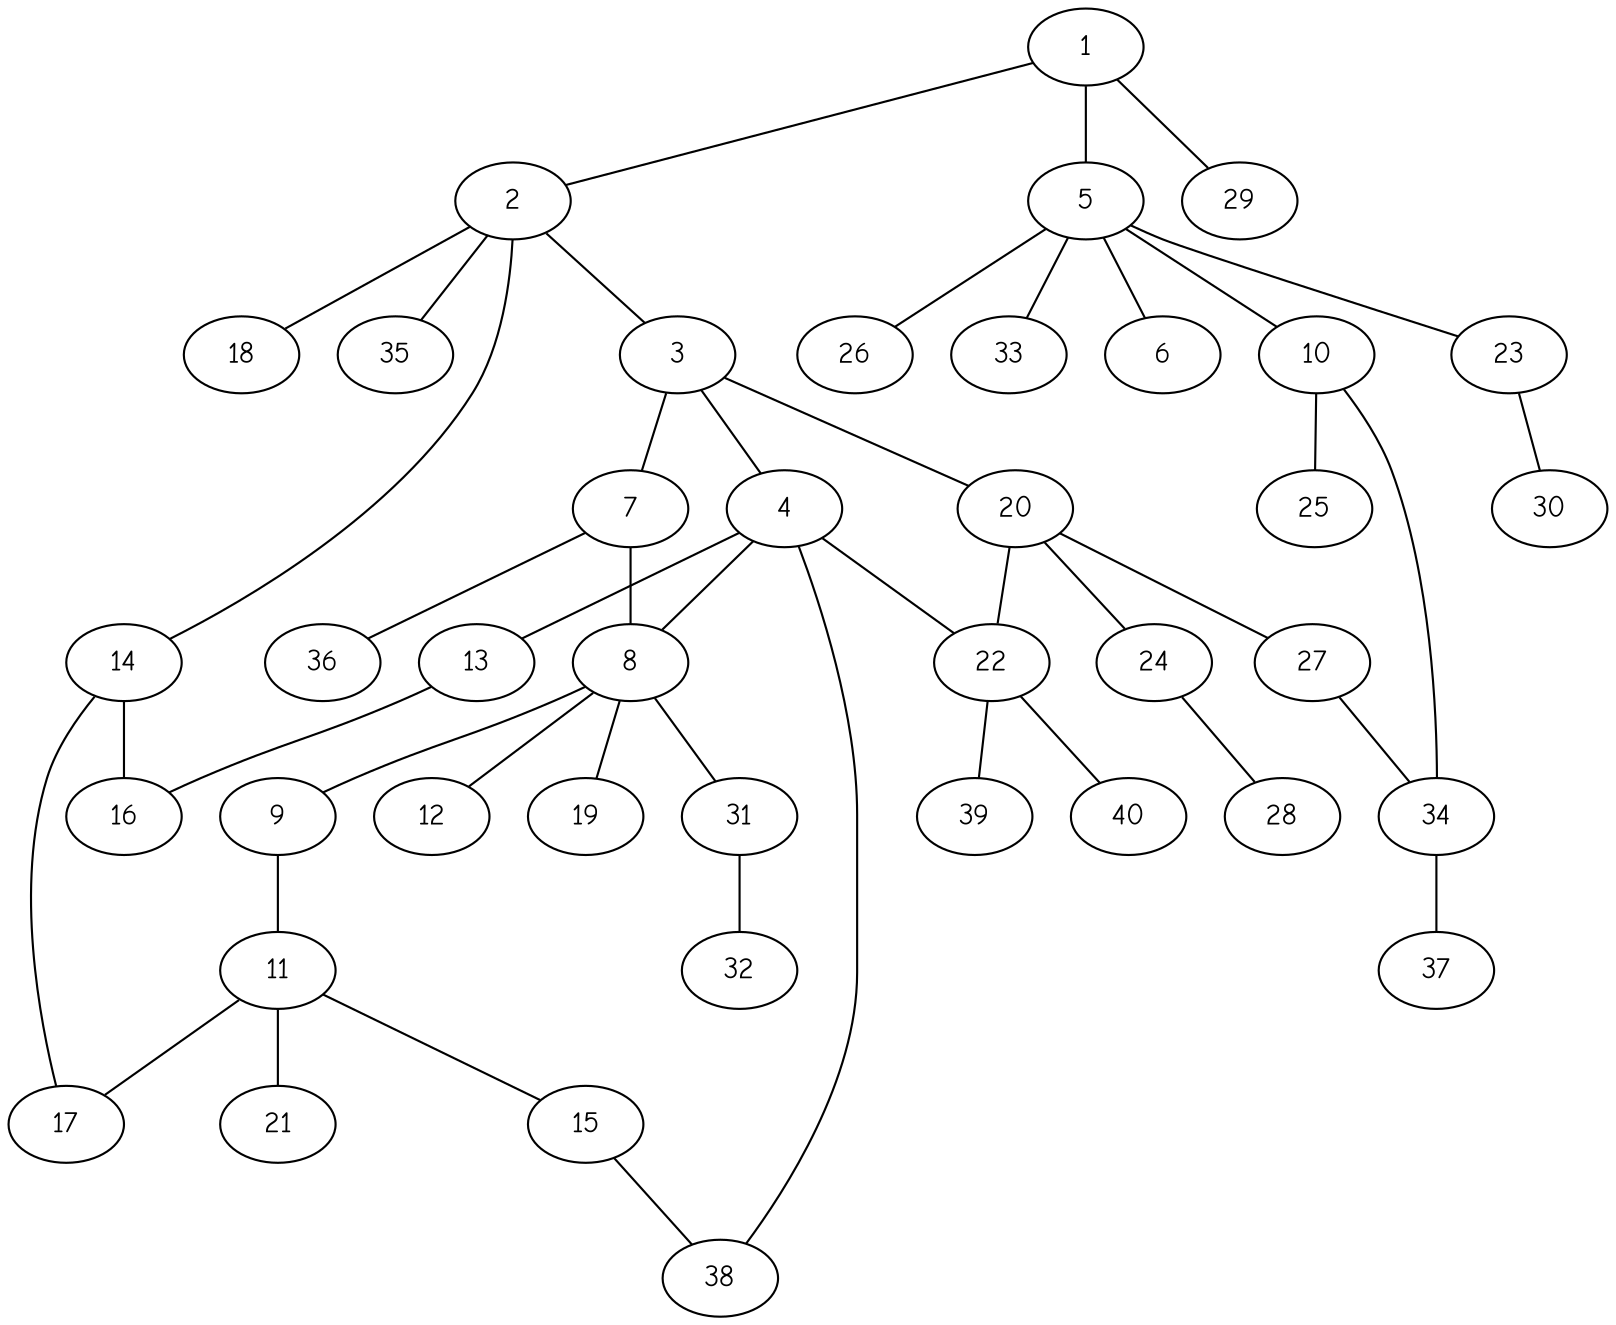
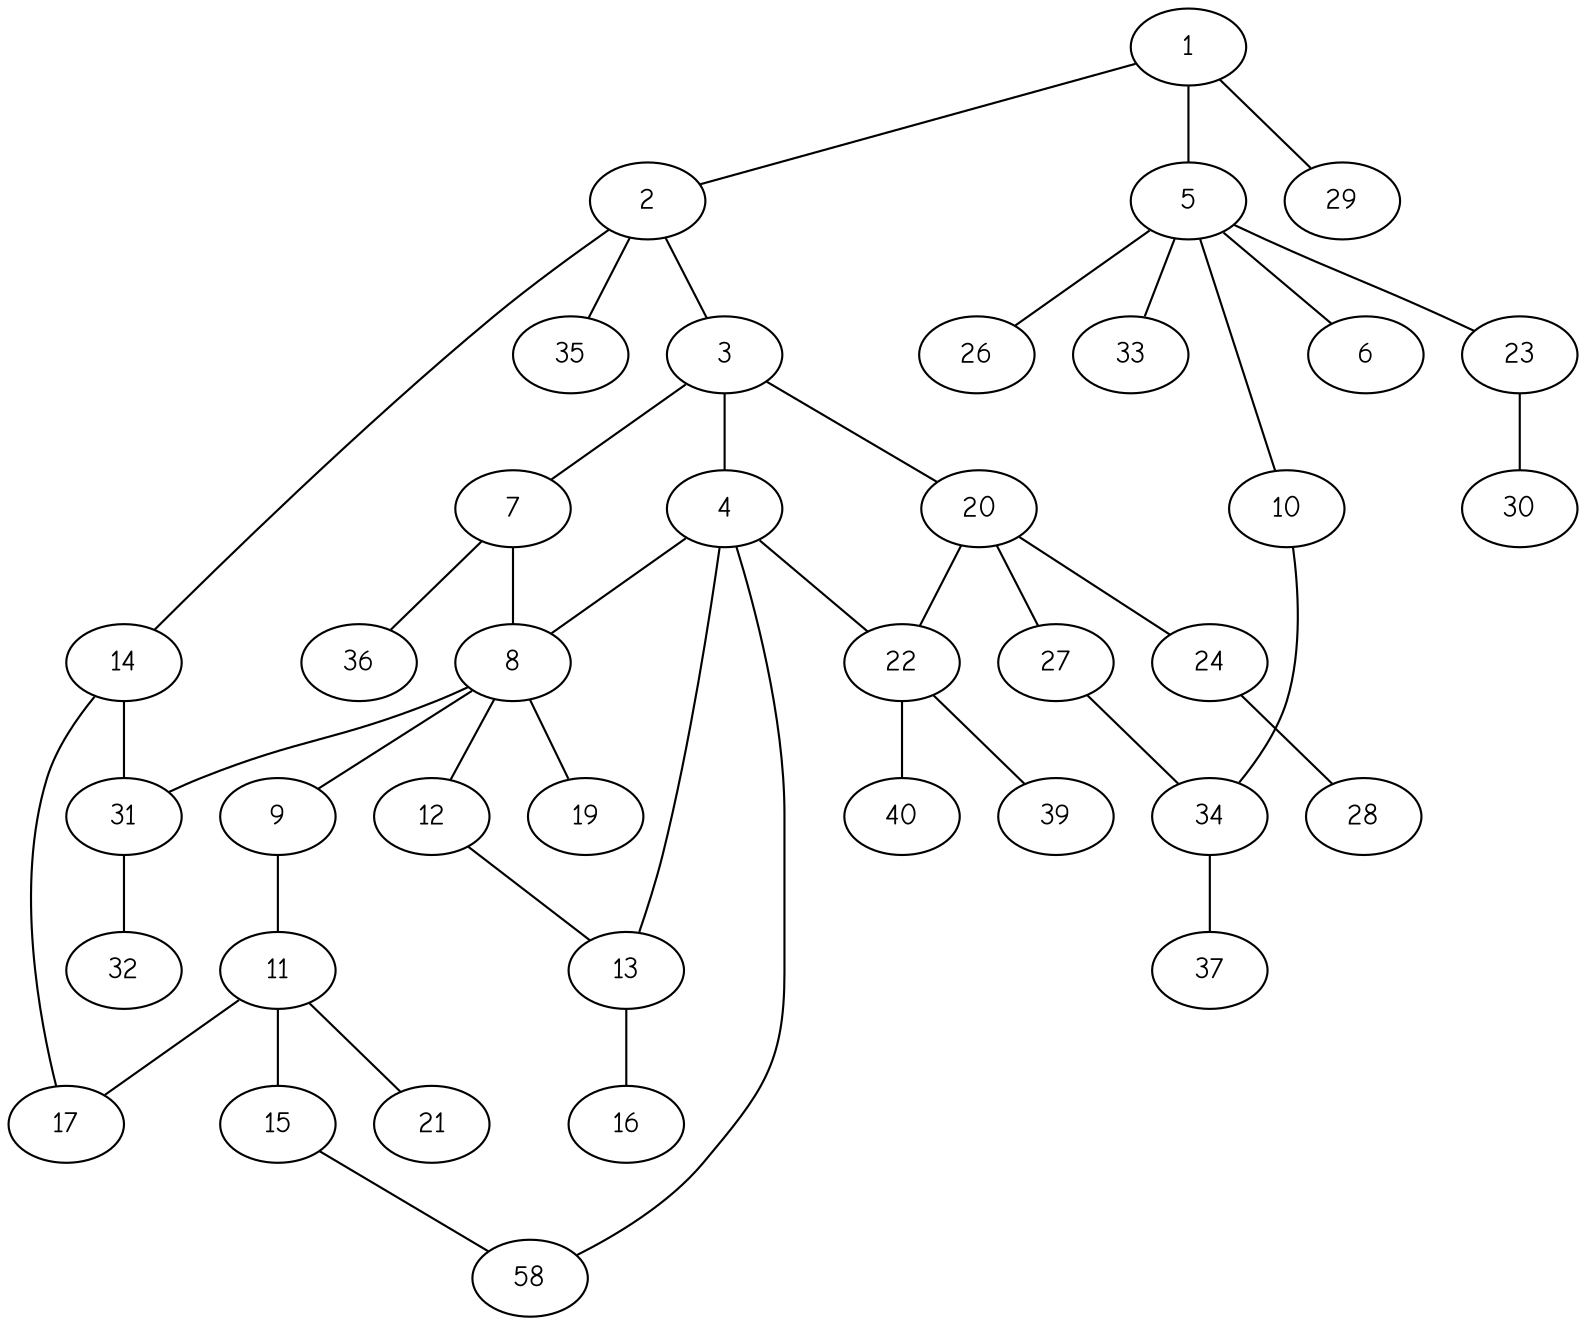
  graph {
    fontname="Comic Neue"
    node [fontname="Comic Neue"]
    edge [fontname="Comic Neue"]
    1
    2
    5
    29
    3
    14
-   18
    35
    6
    10
    23
    26
    33
    4
    7
    20
    17
    16
-   25
    34
    30
    8
    13
    22
-   38
+   38 [label=58]
    36
    24
    27
    9
    12
    19
    31
    39
    40
    28
    11
    32
    37
    15
    21
    1 -- 2
    1 -- 5
    1 -- 29
    2 -- 3
    2 -- 14
-   2 -- 18
    2 -- 35
    5 -- 6
    5 -- 10
    5 -- 23
    5 -- 26
    5 -- 33
    3 -- 4
    3 -- 7
    3 -- 20
    14 -- 17
-   14 -- 16
-   10 -- 25
+   14 -- 31
    10 -- 34
    23 -- 30
    4 -- 8
    4 -- 13
    4 -- 22
    4 -- 38
    7 -- 8
    7 -- 36
    20 -- 22
    20 -- 24
    20 -- 27
    34 -- 37
    8 -- 9
    8 -- 12
    8 -- 19
    8 -- 31
    13 -- 16
    22 -- 39
    22 -- 40
    24 -- 28
    27 -- 34
    9 -- 11
+   12 -- 13
    31 -- 32
    11 -- 17
    11 -- 15
    11 -- 21
    15 -- 38
  }
